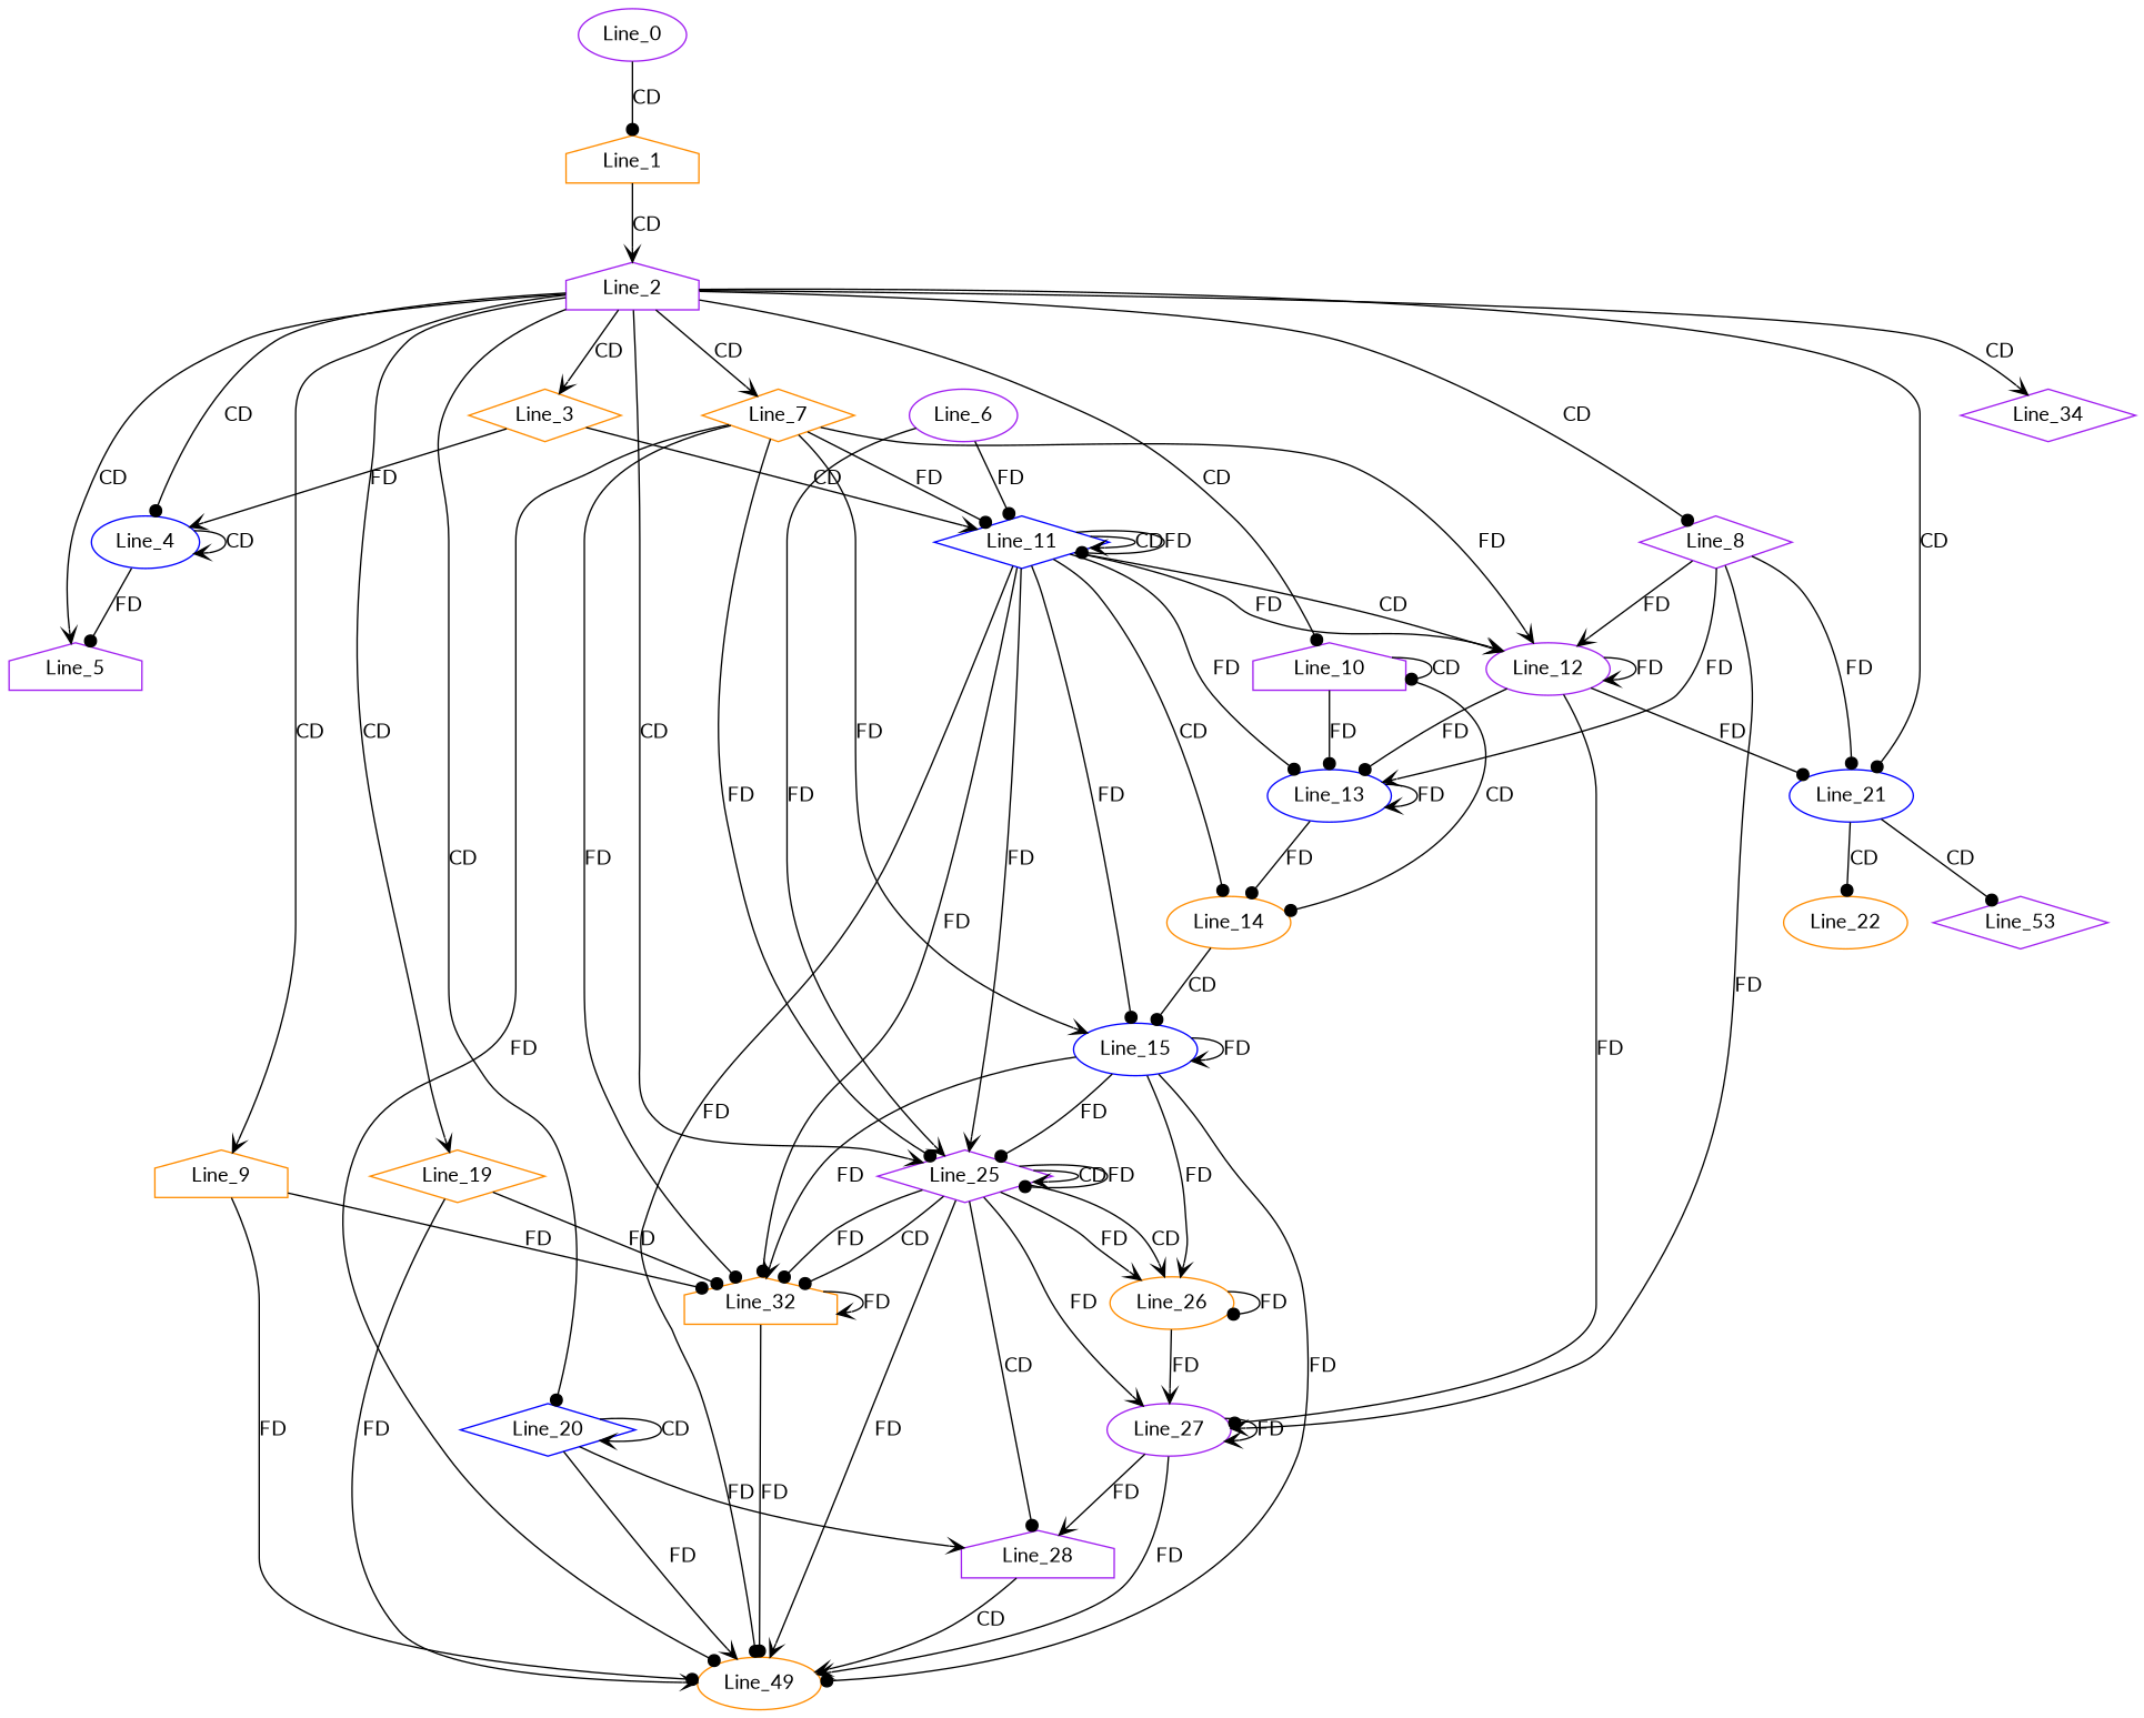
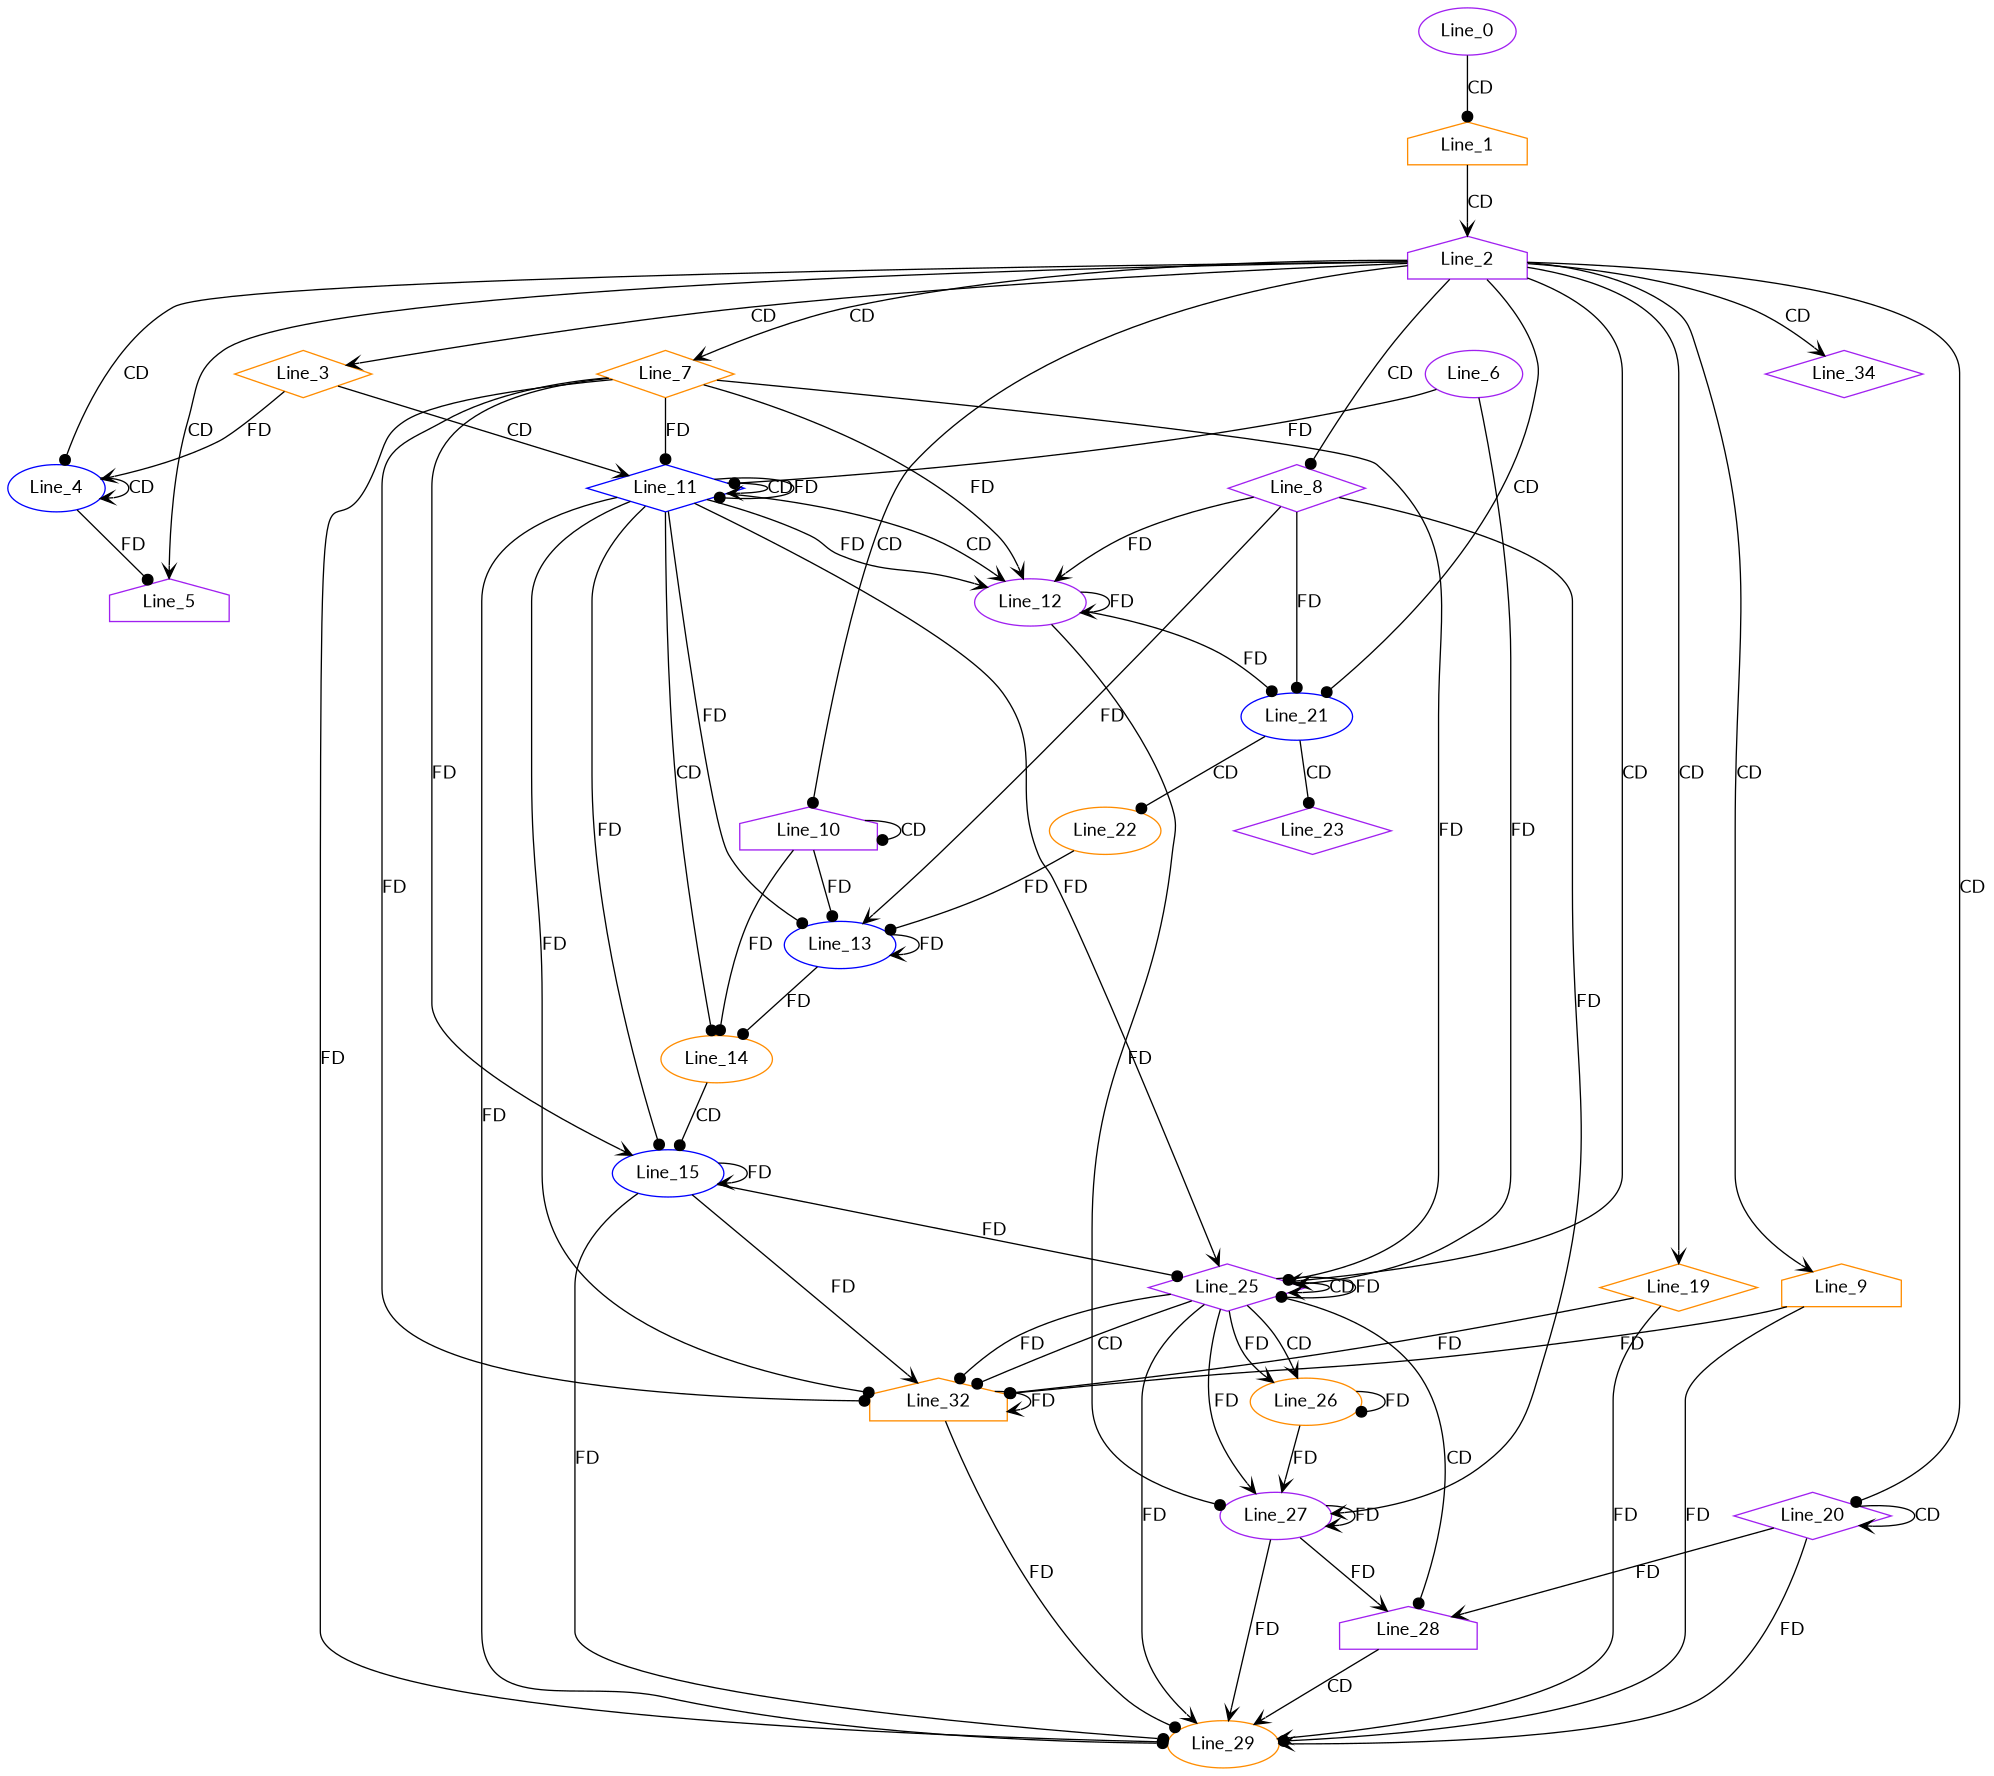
  digraph {
    fontname=Lato
    node [color=purple fontname=Lato shape=ellipse]
    edge [arrowhead=vee fontname=Lato]
    Line_0
    Line_1 [color=darkorange shape=house]
    Line_2 [shape=house]
    Line_3 [color=darkorange shape=diamond]
    Line_4 [color=blue]
    Line_5 [shape=house]
    Line_7 [color=darkorange shape=diamond]
    Line_8 [shape=diamond]
    Line_9 [color=darkorange shape=house]
    Line_10 [shape=house]
    Line_19 [color=darkorange shape=diamond]
-   Line_20 [color=blue shape=diamond]
+   Line_20 [shape=diamond]
    Line_21 [color=blue]
    Line_25 [shape=diamond]
    Line_34 [shape=diamond]
    Line_11 [color=blue shape=diamond]
    Line_6
    Line_12
    Line_15 [color=blue]
-   Line_29 [color=darkorange label=Line_49]
+   Line_29 [color=darkorange]
    Line_32 [color=darkorange shape=house]
    Line_13 [color=blue]
    Line_27
    Line_14 [color=darkorange]
    Line_28 [shape=house]
    Line_22 [color=darkorange]
-   Line_23 [shape=diamond label=Line_53]
+   Line_23 [shape=diamond]
    Line_26 [color=darkorange]
    Line_0 -> Line_1 [arrowhead=dot label=CD]
    Line_1 -> Line_2 [label=CD]
    Line_2 -> Line_3 [label=CD]
    Line_2 -> Line_4 [arrowhead=dot label=CD]
    Line_2 -> Line_5 [label=CD]
    Line_2 -> Line_7 [label=CD]
    Line_2 -> Line_8 [arrowhead=dot label=CD]
    Line_2 -> Line_9 [label=CD]
    Line_2 -> Line_10 [arrowhead=dot label=CD]
    Line_2 -> Line_19 [label=CD]
    Line_2 -> Line_20 [arrowhead=dot label=CD]
    Line_2 -> Line_21 [arrowhead=dot label=CD]
    Line_2 -> Line_25 [label=CD]
    Line_2 -> Line_34 [label=CD]
    Line_3 -> Line_4 [label=FD]
    Line_3 -> Line_11 [label=CD]
    Line_4 -> Line_4 [label=CD]
    Line_4 -> Line_5 [arrowhead=dot label=FD]
    Line_7 -> Line_25 [arrowhead=dot label=FD]
    Line_7 -> Line_11 [arrowhead=dot label=FD]
    Line_7 -> Line_12 [label=FD]
    Line_7 -> Line_15 [label=FD]
    Line_7 -> Line_29 [arrowhead=dot label=FD]
    Line_7 -> Line_32 [arrowhead=dot label=FD]
    Line_8 -> Line_21 [arrowhead=dot label=FD]
    Line_8 -> Line_12 [label=FD]
    Line_8 -> Line_13 [label=FD]
    Line_8 -> Line_27 [label=FD]
    Line_9 -> Line_29 [arrowhead=dot label=FD]
    Line_9 -> Line_32 [arrowhead=dot label=FD]
    Line_10 -> Line_10 [arrowhead=dot label=CD]
    Line_10 -> Line_13 [arrowhead=dot label=FD]
-   Line_10 -> Line_14 [arrowhead=dot label=CD]
+   Line_10 -> Line_14 [arrowhead=dot label=FD]
    Line_19 -> Line_29 [label=FD]
    Line_19 -> Line_32 [arrowhead=dot label=FD]
    Line_20 -> Line_20 [label=CD]
    Line_20 -> Line_29 [label=FD]
    Line_20 -> Line_28 [label=FD]
    Line_21 -> Line_22 [arrowhead=dot label=CD]
    Line_21 -> Line_23 [arrowhead=dot label=CD]
    Line_25 -> Line_25 [label=CD]
    Line_25 -> Line_25 [arrowhead=dot label=FD]
    Line_25 -> Line_29 [label=FD]
    Line_25 -> Line_32 [arrowhead=dot label=CD]
    Line_25 -> Line_32 [arrowhead=dot label=FD]
    Line_25 -> Line_27 [label=FD]
    Line_25 -> Line_28 [arrowhead=dot label=CD]
    Line_25 -> Line_26 [label=CD]
    Line_25 -> Line_26 [label=FD]
    Line_11 -> Line_25 [label=FD]
    Line_11 -> Line_11 [label=CD]
    Line_11 -> Line_11 [arrowhead=dot label=FD]
    Line_11 -> Line_12 [label=CD]
    Line_11 -> Line_12 [label=FD]
    Line_11 -> Line_15 [arrowhead=dot label=FD]
    Line_11 -> Line_29 [arrowhead=dot label=FD]
    Line_11 -> Line_32 [arrowhead=dot label=FD]
    Line_11 -> Line_13 [arrowhead=dot label=FD]
    Line_11 -> Line_14 [arrowhead=dot label=CD]
    Line_6 -> Line_25 [label=FD]
    Line_6 -> Line_11 [arrowhead=dot label=FD]
    Line_12 -> Line_21 [arrowhead=dot label=FD]
    Line_12 -> Line_12 [label=FD]
-   Line_12 -> Line_13 [arrowhead=dot label=FD]
+   Line_22 -> Line_13 [arrowhead=dot label=FD]
    Line_12 -> Line_27 [arrowhead=dot label=FD]
    Line_15 -> Line_25 [arrowhead=dot label=FD]
    Line_15 -> Line_15 [label=FD]
    Line_15 -> Line_29 [arrowhead=dot label=FD]
    Line_15 -> Line_32 [label=FD]
-   Line_15 -> Line_26 [label=FD]
    Line_32 -> Line_29 [arrowhead=dot label=FD]
    Line_32 -> Line_32 [label=FD]
    Line_13 -> Line_13 [label=FD]
    Line_13 -> Line_14 [arrowhead=dot label=FD]
    Line_27 -> Line_29 [label=FD]
    Line_27 -> Line_27 [label=FD]
    Line_27 -> Line_28 [label=FD]
    Line_14 -> Line_15 [arrowhead=dot label=CD]
    Line_28 -> Line_29 [label=CD]
    Line_26 -> Line_27 [label=FD]
    Line_26 -> Line_26 [arrowhead=dot label=FD]
  }
